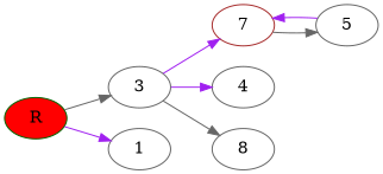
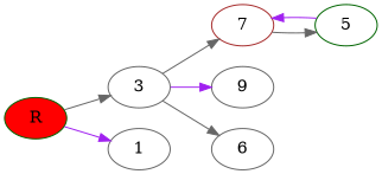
  digraph {
    rankdir=LR
    node [color=gray40]
    edge [color=gray40]
    7 [color=brown]
-   5
+   5 [color=darkgreen]
    3
-   4
-   8
+   4 [label=9]
+   8 [label=6]
    1
    R [color=darkgreen fillcolor="#ff0000" style=filled]
    7 -> 5
    5 -> 7 [color=purple]
-   3 -> 7 [color=purple]
+   3 -> 7
    3 -> 4 [color=purple]
    3 -> 8
    R -> 3
    R -> 1 [color=purple]
  }
